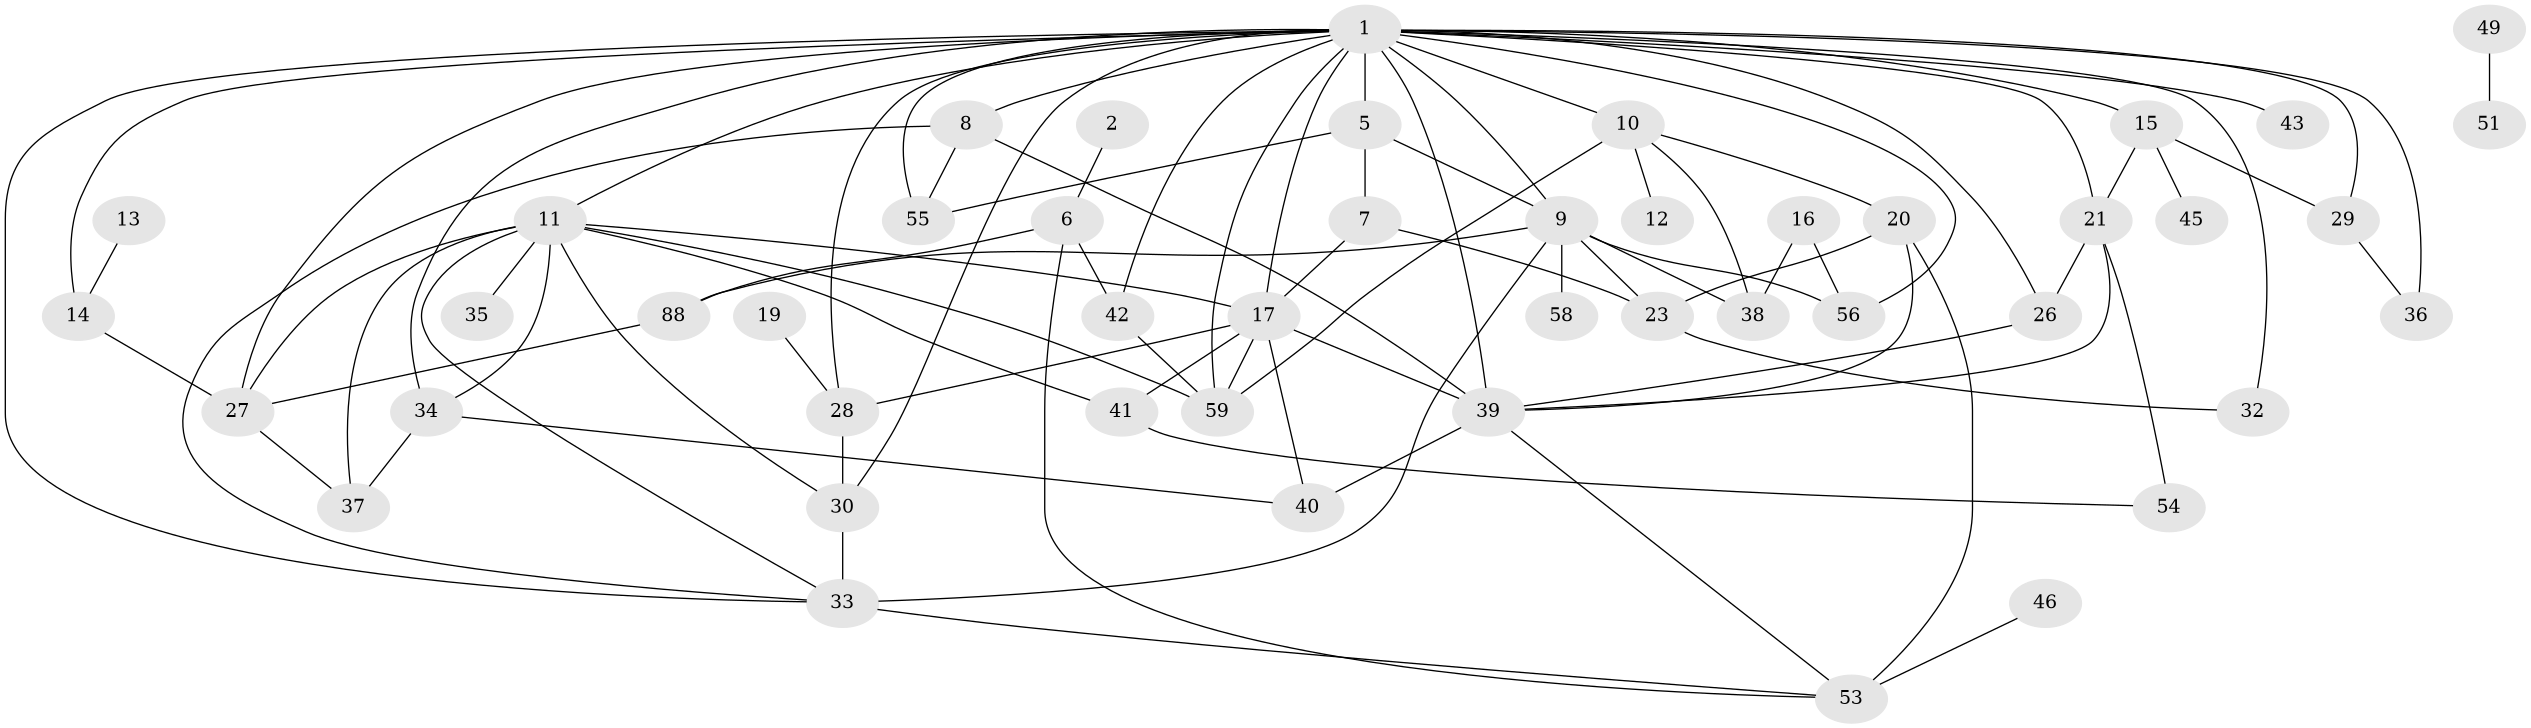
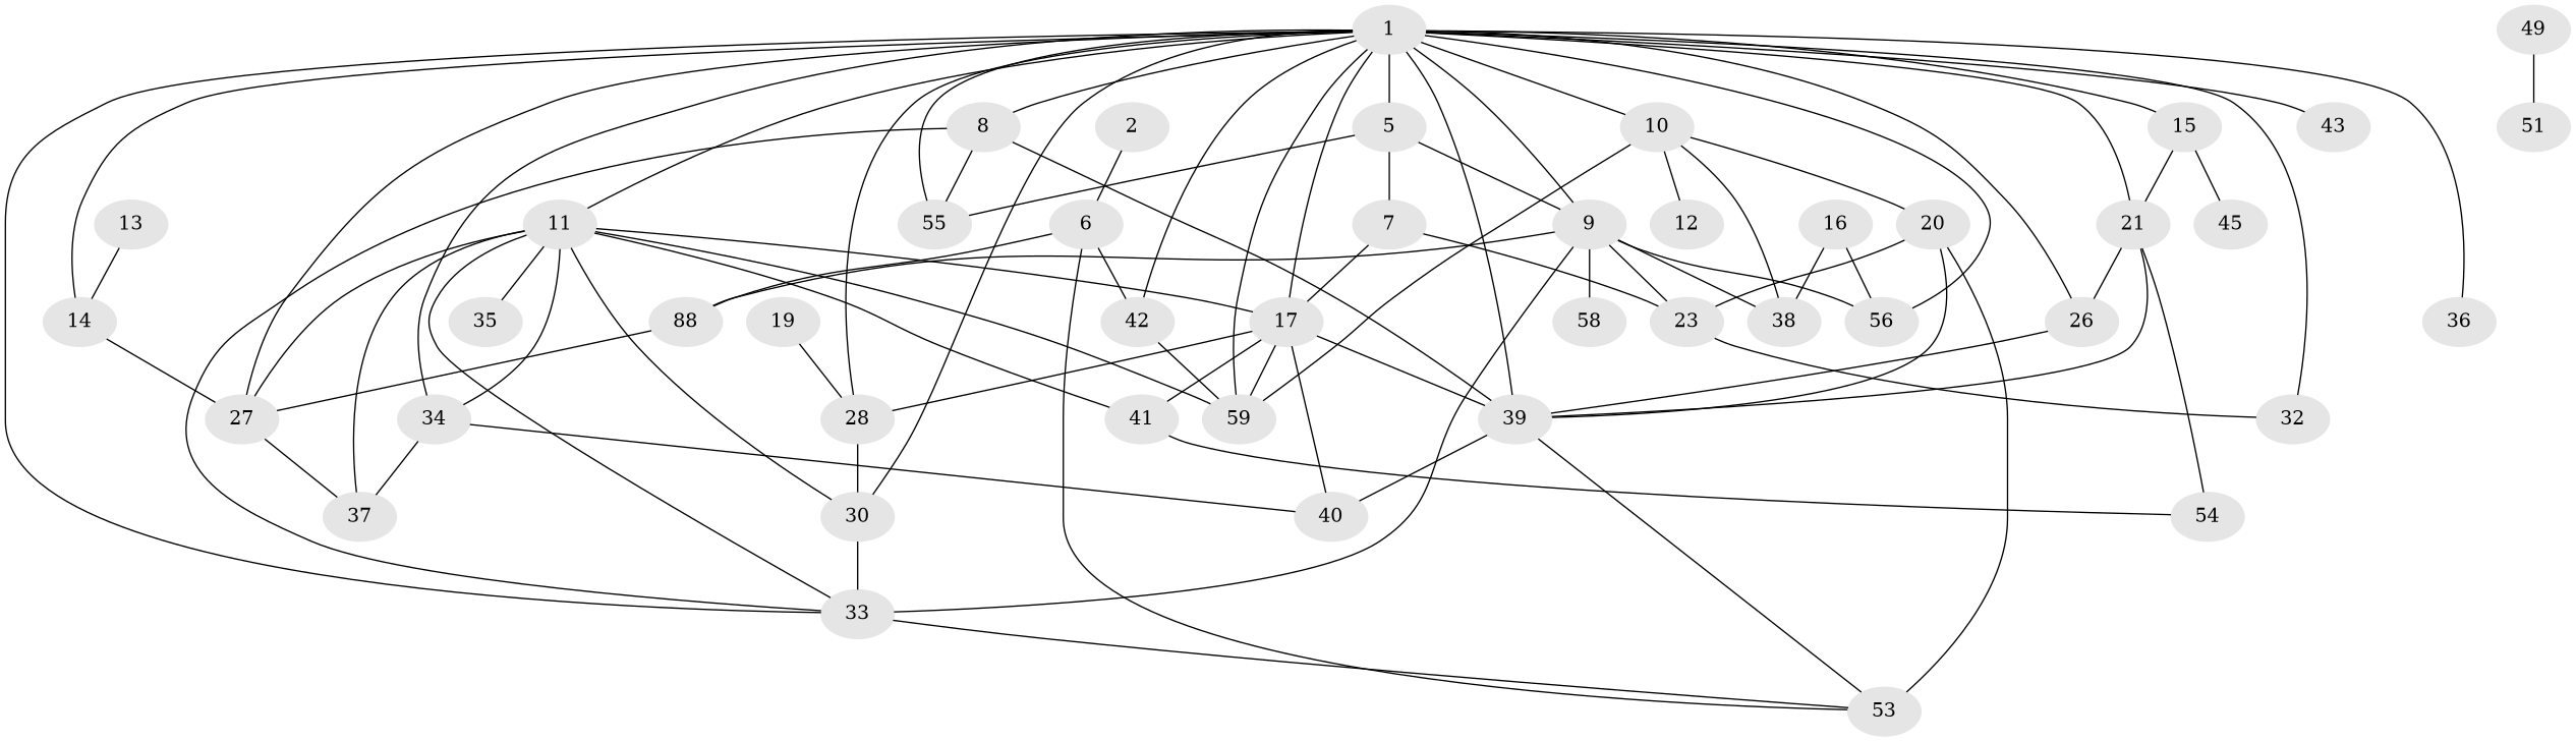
  graph {
    node [color=gray90 style=filled]
    edge [weight=1.0]
    1
    5
    8
    9
    10
    11
    14
    15
    17
    21
    26
    27
    28
-   29
    30
    32
    33
    34
    36
    39
    42
    43
    56
    59
    55
    7
    n27 [label=88]
    23
    38
    58
    20
    12
    35
    37
    41
    45
    40
    53
    54
    2
    6
    13
    16
    19
-   46
    49
    51
    1 -- 5
    1 -- 8
    1 -- 9
    1 -- 10 [weight=2.0]
    1 -- 11
    1 -- 14
    1 -- 15
    1 -- 17 [weight=2.0]
    1 -- 21 [weight=2.0]
    1 -- 26
    1 -- 27
    1 -- 28
-   1 -- 29
    1 -- 30
    1 -- 32
    1 -- 33
    1 -- 34
    1 -- 36 [weight=2.0]
    1 -- 39
    1 -- 42
    1 -- 43
    1 -- 56
    1 -- 59
    1 -- 55 [weight=2.0]
    5 -- 9
    5 -- 55
    5 -- 7
    8 -- 33
    8 -- 39
    8 -- 55
    9 -- 33 [weight=2.0]
    9 -- 56
    9 -- n27
    9 -- 23 [weight=2.0]
    9 -- 38
    9 -- 58
    10 -- 59
    10 -- 38
    10 -- 20
    10 -- 12
    11 -- 17
    11 -- 27
    11 -- 30
    11 -- 33
    11 -- 34
    11 -- 59
    11 -- 35
    11 -- 37 [weight=2.0]
    11 -- 41
    14 -- 27 [weight=2.0]
    15 -- 21
-   15 -- 29
    15 -- 45
    17 -- 28
    17 -- 39
    17 -- 59
    17 -- 41
    17 -- 40
    21 -- 26
    21 -- 39
    21 -- 54 [weight=2.0]
    26 -- 39
    27 -- 37
    28 -- 30
-   29 -- 36
    30 -- 33
    33 -- 53
    34 -- 37
    34 -- 40
    39 -- 40 [weight=2.0]
    39 -- 53
    42 -- 59
    7 -- 17
    7 -- 23
    n27 -- 27
    23 -- 32
    20 -- 39
    20 -- 23
    20 -- 53
    41 -- 54
    2 -- 6
    6 -- 42
    6 -- n27
    6 -- 53
    13 -- 14 [weight=2.0]
    16 -- 56
    16 -- 38
    19 -- 28
-   46 -- 53 [weight=2.0]
    49 -- 51
  }
